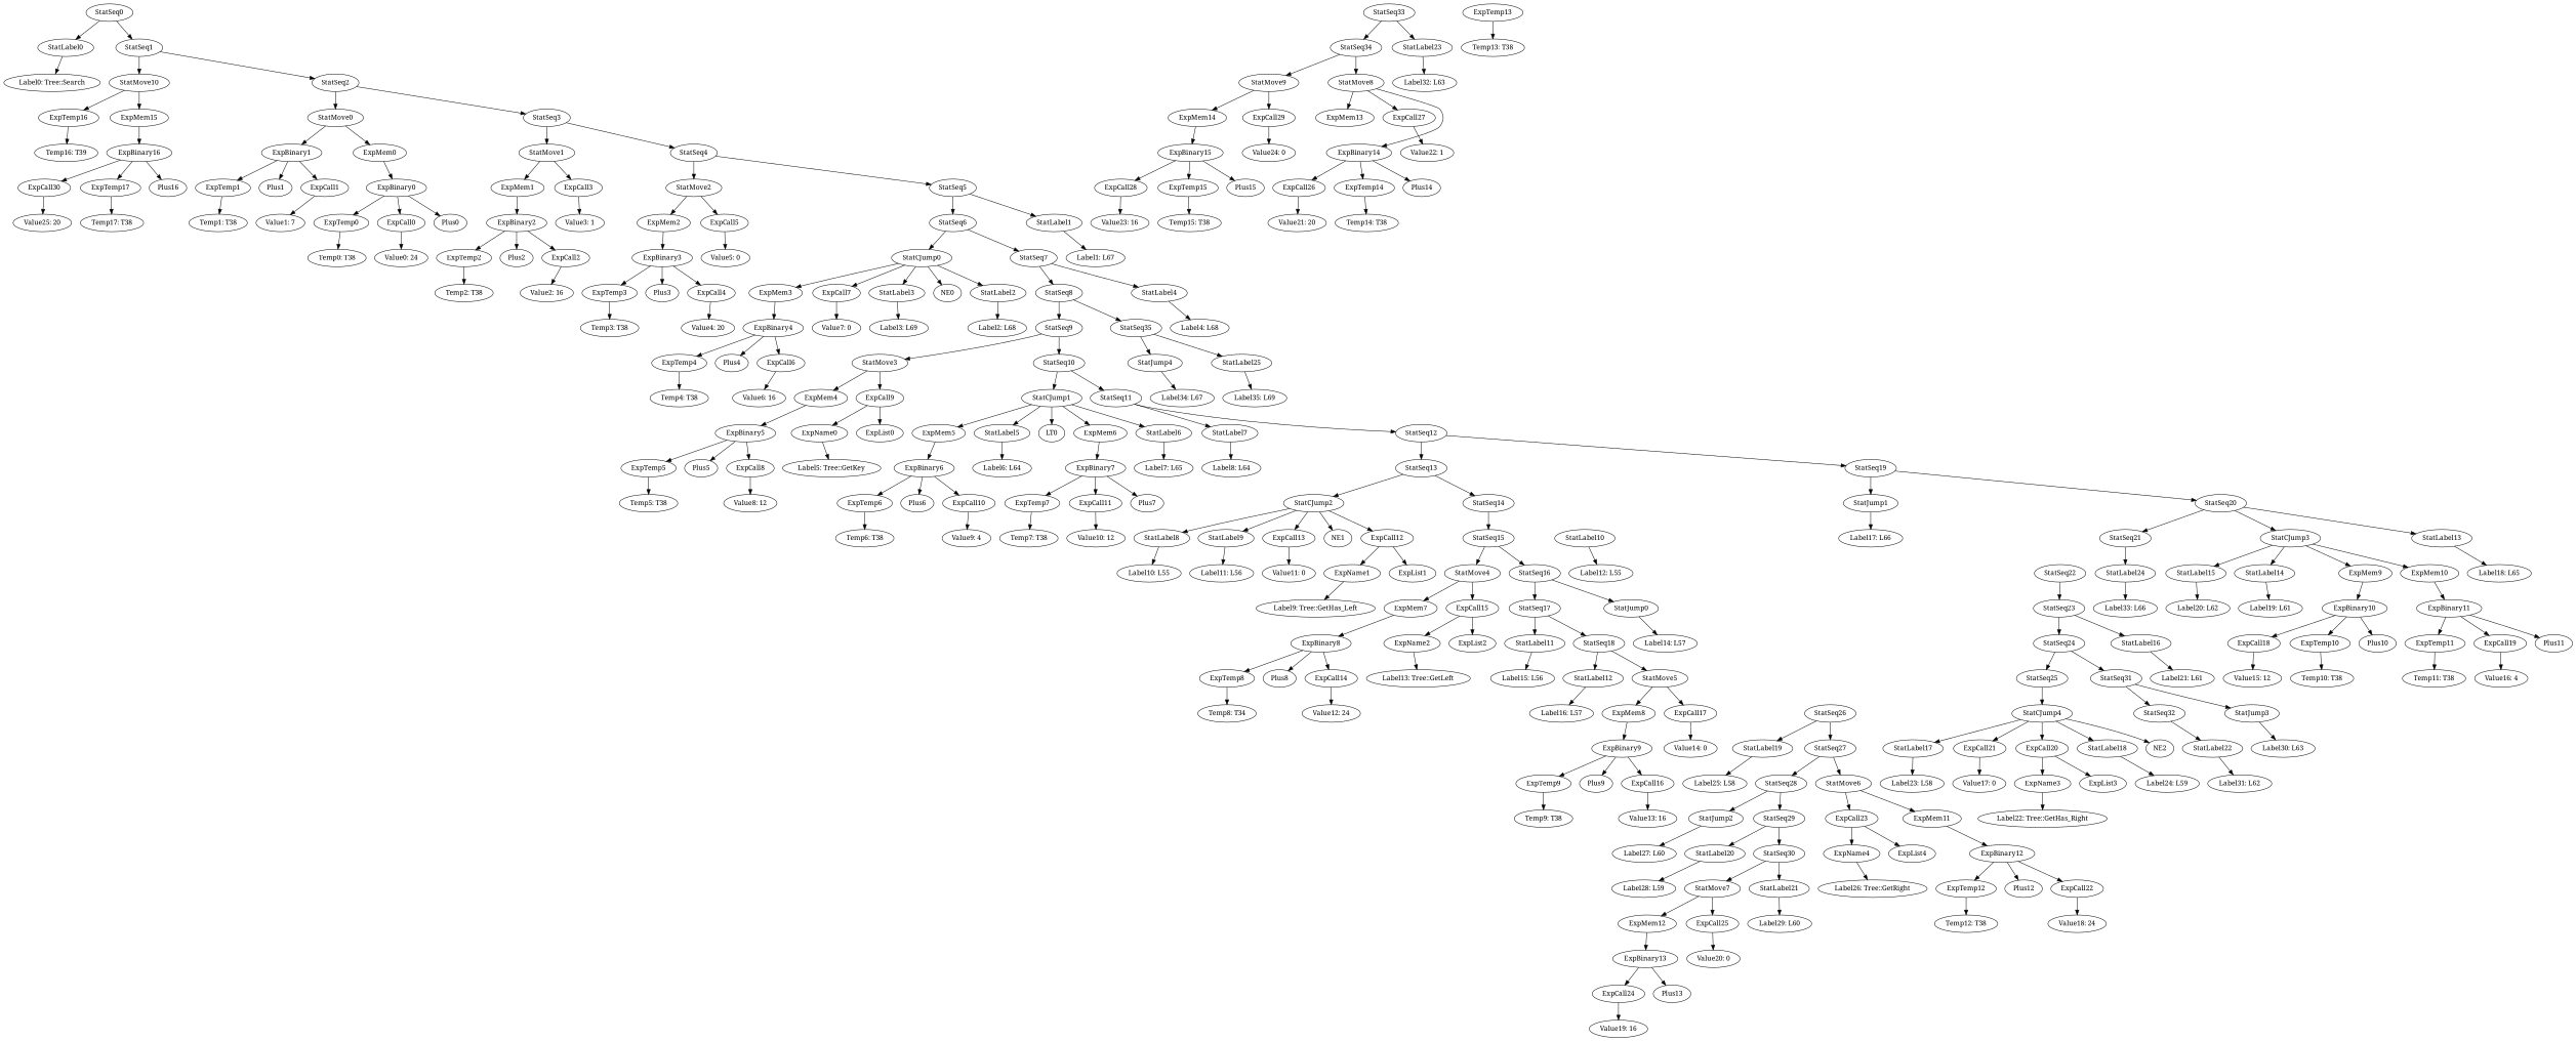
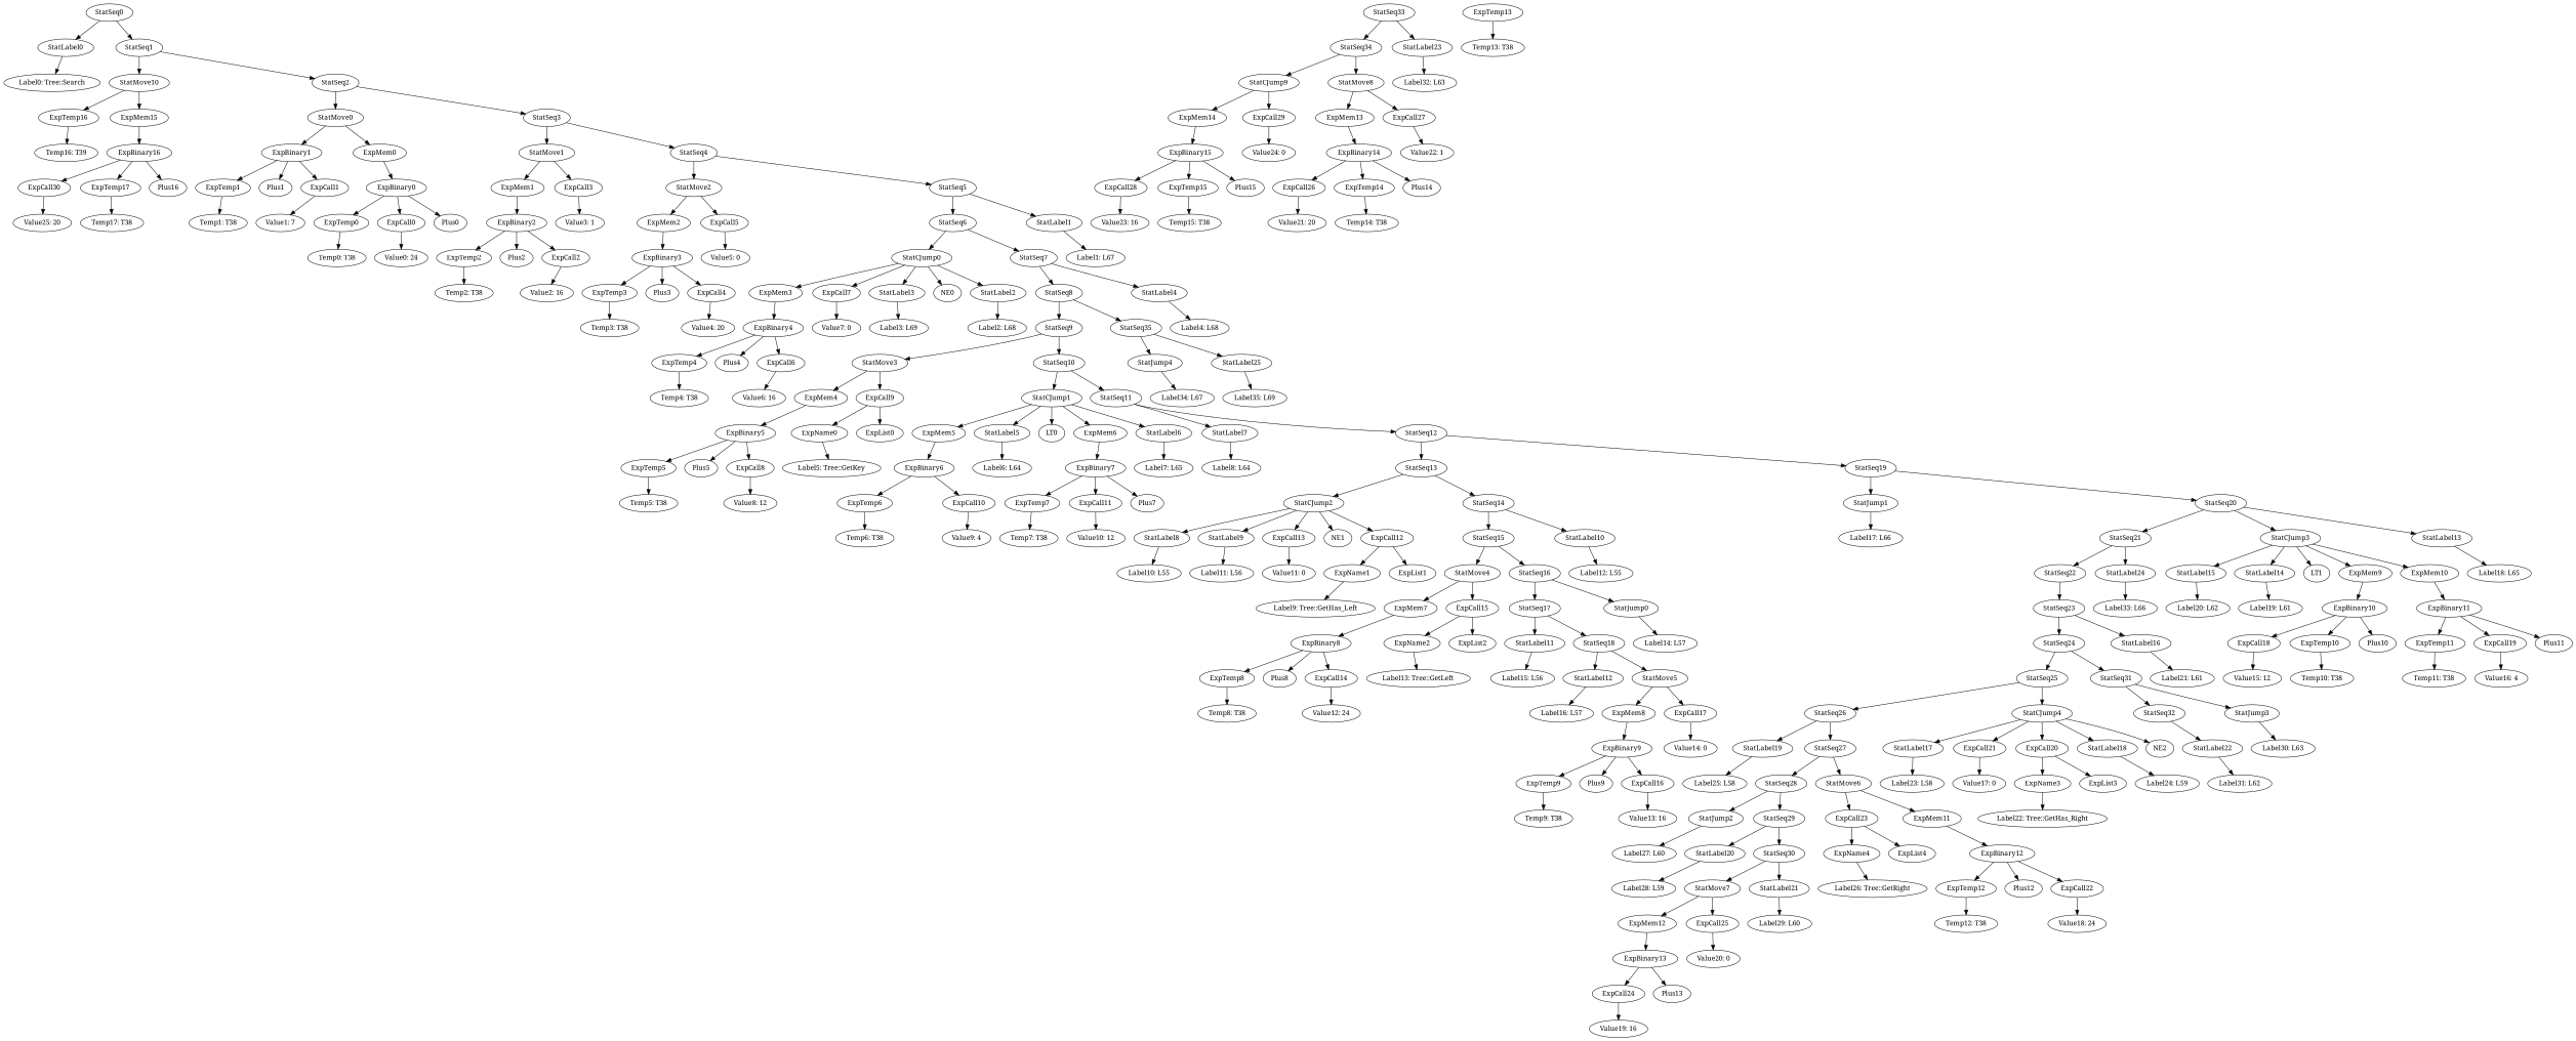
  digraph {
    fontname="Noto Serif"
    ordering=out
    node [fontname="Noto Serif"]
    edge [fontname="Noto Serif"]
    ExpCall30
    "Value25: 20"
    StatMove10
    ExpTemp16
    ExpMem15
    "Temp16: T39"
    ExpBinary16
    ExpTemp17
    Plus16
    StatJump4
    "Label34: L67"
    StatSeq8
    StatSeq9
    StatSeq35
    StatMove3
    StatSeq10
    StatLabel25
    ExpMem4
    ExpCall9
    StatCJump1
    StatSeq11
    "Label35: L69"
    StatSeq21
    StatSeq22
    StatLabel24
    StatSeq23
    "Label33: L66"
    StatCJump3
    StatLabel15
    StatLabel14
+   LT1
    ExpMem9
    ExpMem10
    StatSeq24
    StatLabel16
-   StatMove9
+   StatMove9 [label=StatCJump9]
    ExpMem14
    ExpCall29
    ExpBinary15
    "Value24: 0"
    ExpCall28
    ExpTemp15
    Plus15
    "Value23: 16"
    "Temp15: T38"
    StatSeq34
    StatMove8
    ExpMem13
    ExpCall27
    ExpBinary14
    "Value22: 1"
    ExpCall26
    ExpTemp14
    Plus14
    "Value21: 20"
    "Temp14: T38"
    "Temp17: T38"
    StatSeq32
    StatLabel22
    "Label31: L62"
    StatSeq33
    StatLabel23
    "Label32: L63"
    StatSeq25
    StatSeq31
    StatSeq26
    StatCJump4
    StatJump3
    StatLabel19
    StatSeq27
    StatLabel17
    ExpCall21
    ExpCall20
    StatLabel18
    NE2
    "Label30: L63"
    StatMove7
    ExpMem12
    ExpCall25
    ExpBinary13
    "Value20: 0"
    ExpCall24
    Plus13
    ExpTemp13
    "Temp13: T38"
    "Value19: 16"
    StatSeq28
    StatJump2
    StatSeq29
    "Label27: L60"
    StatLabel20
    StatSeq30
    "Label28: L59"
    StatLabel21
    "Label29: L60"
    ExpCall23
    ExpName4
    ExpList4
    "Label26: Tree::GetRight"
    ExpMem11
    ExpBinary12
    ExpTemp12
    Plus12
    ExpCall22
    "Temp12: T38"
    "Value18: 24"
    StatMove6
    "Label25: L58"
    "Label23: L58"
    "Value17: 0"
    ExpName3
    ExpList3
    "Label24: L59"
    "Label22: Tree::GetHas_Right"
    "Label20: L62"
    "Label19: L61"
    ExpBinary10
    ExpBinary11
    "Label21: L61"
    ExpTemp11
    "Temp11: T38"
    ExpCall18
    "Value15: 12"
    ExpTemp10
    Plus10
    "Temp10: T38"
    ExpName0
    "Label5: Tree::GetKey"
    ExpBinary5
    ExpTemp5
    Plus5
    ExpCall8
    "Temp5: T38"
    "Value8: 12"
    ExpList0
    ExpCall19
    Plus11
    ExpMem3
    ExpBinary4
    ExpTemp4
    Plus4
    ExpCall6
    "Temp4: T38"
    "Value6: 16"
    StatLabel7
    "Label8: L64"
    StatMove2
    ExpMem2
    ExpCall5
    ExpBinary3
    "Value5: 0"
    ExpTemp3
    Plus3
    ExpCall4
    ExpBinary1
    ExpTemp1
    Plus1
    ExpCall1
    "Temp1: T38"
    n160 [label="Value1: 7"]
    ExpMem0
    ExpBinary0
    ExpTemp0
    ExpCall0
    Plus0
    "Temp0: T38"
    "Value0: 24"
    ExpBinary2
    ExpTemp2
    Plus2
    ExpCall2
    "Temp2: T38"
    "Value2: 16"
    ExpMem5
    ExpBinary6
    ExpTemp6
-   Plus6
    ExpCall10
    "Temp6: T38"
    "Value9: 4"
    ExpName2
    "Label13: Tree::GetLeft"
    StatLabel5
    "Label6: L64"
    StatSeq0
    StatLabel0
    StatSeq1
    "Label0: Tree::Search"
    StatSeq2
    StatMove0
    StatSeq3
    StatSeq6
    StatCJump0
    StatSeq7
    ExpCall7
    StatLabel3
    NE0
    StatLabel2
    StatLabel4
    "Value7: 0"
    "Label3: L69"
    "Label2: L68"
    "Label4: L68"
    StatLabel8
    "Label10: L55"
    "Temp3: T38"
    StatSeq5
    StatLabel1
    "Label1: L67"
    StatLabel9
    "Label11: L56"
    StatSeq17
    StatLabel11
    StatSeq18
    "Label15: L56"
    StatLabel12
    StatMove5
    "Label16: L57"
    ExpMem8
    ExpCall17
    ExpTemp7
    "Temp7: T38"
    LT0
    ExpMem6
    StatLabel6
    StatSeq12
    StatMove1
    StatSeq4
    "Value4: 20"
    StatJump0
    "Label14: L57"
    "Value16: 4"
    ExpMem1
    ExpCall3
    "Value3: 1"
    ExpMem7
    ExpBinary8
    ExpTemp8
    Plus8
    ExpCall14
-   "Temp8: T38" [label="Temp8: T34"]
+   "Temp8: T38"
    "Value12: 24"
    StatSeq15
    StatMove4
    StatSeq16
    ExpCall15
    ExpList2
    StatSeq13
    StatCJump2
    StatSeq14
    ExpCall13
    NE1
    ExpCall12
    StatLabel10
    "Value11: 0"
    ExpName1
    ExpList1
    "Label12: L55"
    ExpBinary7
    "Label7: L65"
    ExpCall11
    Plus7
    StatLabel13
    "Label18: L65"
    "Value10: 12"
    "Label9: Tree::GetHas_Left"
    StatSeq19
    ExpTemp9
    "Temp9: T38"
    ExpBinary9
    Plus9
    ExpCall16
    "Value13: 16"
    StatJump1
    StatSeq20
    "Label17: L66"
    "Value14: 0"
    ExpCall30 -> "Value25: 20"
    StatMove10 -> ExpTemp16
    StatMove10 -> ExpMem15
    ExpTemp16 -> "Temp16: T39"
    ExpMem15 -> ExpBinary16
    ExpBinary16 -> ExpCall30
    ExpBinary16 -> ExpTemp17
    ExpBinary16 -> Plus16
    ExpTemp17 -> "Temp17: T38"
    StatJump4 -> "Label34: L67"
    StatSeq8 -> StatSeq9
    StatSeq8 -> StatSeq35
    StatSeq9 -> StatMove3
    StatSeq9 -> StatSeq10
    StatSeq35 -> StatJump4
    StatSeq35 -> StatLabel25
    StatMove3 -> ExpMem4
    StatMove3 -> ExpCall9
    StatSeq10 -> StatCJump1
    StatSeq10 -> StatSeq11
    StatLabel25 -> "Label35: L69"
    ExpMem4 -> ExpBinary5
    ExpCall9 -> ExpName0
    ExpCall9 -> ExpList0
    StatCJump1 -> ExpMem5
    StatCJump1 -> StatLabel5
    StatCJump1 -> LT0
    StatCJump1 -> ExpMem6
    StatCJump1 -> StatLabel6
    StatSeq11 -> StatLabel7
    StatSeq11 -> StatSeq12
+   StatSeq21 -> StatSeq22
    StatSeq21 -> StatLabel24
    StatSeq22 -> StatSeq23
    StatLabel24 -> "Label33: L66"
    StatSeq23 -> StatSeq24
    StatSeq23 -> StatLabel16
    StatCJump3 -> StatLabel15
    StatCJump3 -> StatLabel14
+   StatCJump3 -> LT1
    StatCJump3 -> ExpMem9
    StatCJump3 -> ExpMem10
    StatLabel15 -> "Label20: L62"
    StatLabel14 -> "Label19: L61"
    ExpMem9 -> ExpBinary10
    ExpMem10 -> ExpBinary11
    StatSeq24 -> StatSeq25
    StatSeq24 -> StatSeq31
    StatLabel16 -> "Label21: L61"
    StatMove9 -> ExpMem14
    StatMove9 -> ExpCall29
    ExpMem14 -> ExpBinary15
    ExpCall29 -> "Value24: 0"
    ExpBinary15 -> ExpCall28
    ExpBinary15 -> ExpTemp15
    ExpBinary15 -> Plus15
    ExpCall28 -> "Value23: 16"
    ExpTemp15 -> "Temp15: T38"
    StatSeq34 -> StatMove9
    StatSeq34 -> StatMove8
    StatMove8 -> ExpMem13
    StatMove8 -> ExpCall27
-   StatMove8 -> ExpBinary14
+   ExpMem13 -> ExpBinary14
    ExpCall27 -> "Value22: 1"
    ExpBinary14 -> ExpCall26
    ExpBinary14 -> ExpTemp14
    ExpBinary14 -> Plus14
    ExpCall26 -> "Value21: 20"
    ExpTemp14 -> "Temp14: T38"
    StatSeq32 -> StatLabel22
    StatLabel22 -> "Label31: L62"
    StatSeq33 -> StatSeq34
    StatSeq33 -> StatLabel23
    StatLabel23 -> "Label32: L63"
+   StatSeq25 -> StatSeq26
    StatSeq25 -> StatCJump4
    StatSeq31 -> StatSeq32
    StatSeq31 -> StatJump3
    StatSeq26 -> StatLabel19
    StatSeq26 -> StatSeq27
    StatCJump4 -> StatLabel17
    StatCJump4 -> ExpCall21
    StatCJump4 -> ExpCall20
    StatCJump4 -> StatLabel18
    StatCJump4 -> NE2
    StatJump3 -> "Label30: L63"
    StatLabel19 -> "Label25: L58"
    StatSeq27 -> StatSeq28
    StatSeq27 -> StatMove6
    StatLabel17 -> "Label23: L58"
    ExpCall21 -> "Value17: 0"
    ExpCall20 -> ExpName3
    ExpCall20 -> ExpList3
    StatLabel18 -> "Label24: L59"
    StatMove7 -> ExpMem12
    StatMove7 -> ExpCall25
    ExpMem12 -> ExpBinary13
    ExpCall25 -> "Value20: 0"
    ExpBinary13 -> ExpCall24
    ExpBinary13 -> Plus13
    ExpCall24 -> "Value19: 16"
    ExpTemp13 -> "Temp13: T38"
    StatSeq28 -> StatJump2
    StatSeq28 -> StatSeq29
    StatJump2 -> "Label27: L60"
    StatSeq29 -> StatLabel20
    StatSeq29 -> StatSeq30
    StatLabel20 -> "Label28: L59"
    StatSeq30 -> StatMove7
    StatSeq30 -> StatLabel21
    StatLabel21 -> "Label29: L60"
    ExpCall23 -> ExpName4
    ExpCall23 -> ExpList4
    ExpName4 -> "Label26: Tree::GetRight"
    ExpMem11 -> ExpBinary12
    ExpBinary12 -> ExpTemp12
    ExpBinary12 -> Plus12
    ExpBinary12 -> ExpCall22
    ExpTemp12 -> "Temp12: T38"
    ExpCall22 -> "Value18: 24"
    StatMove6 -> ExpCall23
    StatMove6 -> ExpMem11
    ExpName3 -> "Label22: Tree::GetHas_Right"
    ExpBinary10 -> ExpCall18
    ExpBinary10 -> ExpTemp10
    ExpBinary10 -> Plus10
    ExpBinary11 -> ExpTemp11
    ExpBinary11 -> ExpCall19
    ExpBinary11 -> Plus11
    ExpTemp11 -> "Temp11: T38"
    ExpCall18 -> "Value15: 12"
    ExpTemp10 -> "Temp10: T38"
    ExpName0 -> "Label5: Tree::GetKey"
    ExpBinary5 -> ExpTemp5
    ExpBinary5 -> Plus5
    ExpBinary5 -> ExpCall8
    ExpTemp5 -> "Temp5: T38"
    ExpCall8 -> "Value8: 12"
    ExpCall19 -> "Value16: 4"
    ExpMem3 -> ExpBinary4
    ExpBinary4 -> ExpTemp4
    ExpBinary4 -> Plus4
    ExpBinary4 -> ExpCall6
    ExpTemp4 -> "Temp4: T38"
    ExpCall6 -> "Value6: 16"
    StatLabel7 -> "Label8: L64"
    StatMove2 -> ExpMem2
    StatMove2 -> ExpCall5
    ExpMem2 -> ExpBinary3
    ExpCall5 -> "Value5: 0"
    ExpBinary3 -> ExpTemp3
    ExpBinary3 -> Plus3
    ExpBinary3 -> ExpCall4
    ExpTemp3 -> "Temp3: T38"
    ExpCall4 -> "Value4: 20"
    ExpBinary1 -> ExpTemp1
    ExpBinary1 -> Plus1
    ExpBinary1 -> ExpCall1
    ExpTemp1 -> "Temp1: T38"
    ExpCall1 -> n160
    ExpMem0 -> ExpBinary0
    ExpBinary0 -> ExpTemp0
    ExpBinary0 -> ExpCall0
    ExpBinary0 -> Plus0
    ExpTemp0 -> "Temp0: T38"
    ExpCall0 -> "Value0: 24"
    ExpBinary2 -> ExpTemp2
    ExpBinary2 -> Plus2
    ExpBinary2 -> ExpCall2
    ExpTemp2 -> "Temp2: T38"
    ExpCall2 -> "Value2: 16"
    ExpMem5 -> ExpBinary6
    ExpBinary6 -> ExpTemp6
-   ExpBinary6 -> Plus6
    ExpBinary6 -> ExpCall10
    ExpTemp6 -> "Temp6: T38"
    ExpCall10 -> "Value9: 4"
    ExpName2 -> "Label13: Tree::GetLeft"
    StatLabel5 -> "Label6: L64"
    StatSeq0 -> StatLabel0
    StatSeq0 -> StatSeq1
    StatLabel0 -> "Label0: Tree::Search"
    StatSeq1 -> StatMove10
    StatSeq1 -> StatSeq2
    StatSeq2 -> StatMove0
    StatSeq2 -> StatSeq3
    StatMove0 -> ExpBinary1
    StatMove0 -> ExpMem0
    StatSeq3 -> StatMove1
    StatSeq3 -> StatSeq4
    StatSeq6 -> StatCJump0
    StatSeq6 -> StatSeq7
    StatCJump0 -> ExpMem3
    StatCJump0 -> ExpCall7
    StatCJump0 -> StatLabel3
    StatCJump0 -> NE0
    StatCJump0 -> StatLabel2
    StatSeq7 -> StatSeq8
    StatSeq7 -> StatLabel4
    ExpCall7 -> "Value7: 0"
    StatLabel3 -> "Label3: L69"
    StatLabel2 -> "Label2: L68"
    StatLabel4 -> "Label4: L68"
    StatLabel8 -> "Label10: L55"
    StatSeq5 -> StatSeq6
    StatSeq5 -> StatLabel1
    StatLabel1 -> "Label1: L67"
    StatLabel9 -> "Label11: L56"
    StatSeq17 -> StatLabel11
    StatSeq17 -> StatSeq18
    StatLabel11 -> "Label15: L56"
    StatSeq18 -> StatLabel12
    StatSeq18 -> StatMove5
    StatLabel12 -> "Label16: L57"
    StatMove5 -> ExpMem8
    StatMove5 -> ExpCall17
    ExpMem8 -> ExpBinary9
    ExpCall17 -> "Value14: 0"
    ExpTemp7 -> "Temp7: T38"
    ExpMem6 -> ExpBinary7
    StatLabel6 -> "Label7: L65"
    StatSeq12 -> StatSeq13
    StatSeq12 -> StatSeq19
    StatMove1 -> ExpMem1
    StatMove1 -> ExpCall3
    StatSeq4 -> StatMove2
    StatSeq4 -> StatSeq5
    StatJump0 -> "Label14: L57"
    ExpMem1 -> ExpBinary2
    ExpCall3 -> "Value3: 1"
    ExpMem7 -> ExpBinary8
    ExpBinary8 -> ExpTemp8
    ExpBinary8 -> Plus8
    ExpBinary8 -> ExpCall14
    ExpTemp8 -> "Temp8: T38"
    ExpCall14 -> "Value12: 24"
    StatSeq15 -> StatMove4
    StatSeq15 -> StatSeq16
    StatMove4 -> ExpMem7
    StatMove4 -> ExpCall15
    StatSeq16 -> StatSeq17
    StatSeq16 -> StatJump0
    ExpCall15 -> ExpName2
    ExpCall15 -> ExpList2
    StatSeq13 -> StatCJump2
    StatSeq13 -> StatSeq14
    StatCJump2 -> StatLabel8
    StatCJump2 -> StatLabel9
    StatCJump2 -> ExpCall13
    StatCJump2 -> NE1
    StatCJump2 -> ExpCall12
    StatSeq14 -> StatSeq15
+   StatSeq14 -> StatLabel10
    ExpCall13 -> "Value11: 0"
    ExpCall12 -> ExpName1
    ExpCall12 -> ExpList1
    StatLabel10 -> "Label12: L55"
    ExpName1 -> "Label9: Tree::GetHas_Left"
    ExpBinary7 -> ExpTemp7
    ExpBinary7 -> ExpCall11
    ExpBinary7 -> Plus7
    ExpCall11 -> "Value10: 12"
    StatLabel13 -> "Label18: L65"
    StatSeq19 -> StatJump1
    StatSeq19 -> StatSeq20
    ExpTemp9 -> "Temp9: T38"
    ExpBinary9 -> ExpTemp9
    ExpBinary9 -> Plus9
    ExpBinary9 -> ExpCall16
    ExpCall16 -> "Value13: 16"
    StatJump1 -> "Label17: L66"
    StatSeq20 -> StatSeq21
    StatSeq20 -> StatCJump3
    StatSeq20 -> StatLabel13
  }
